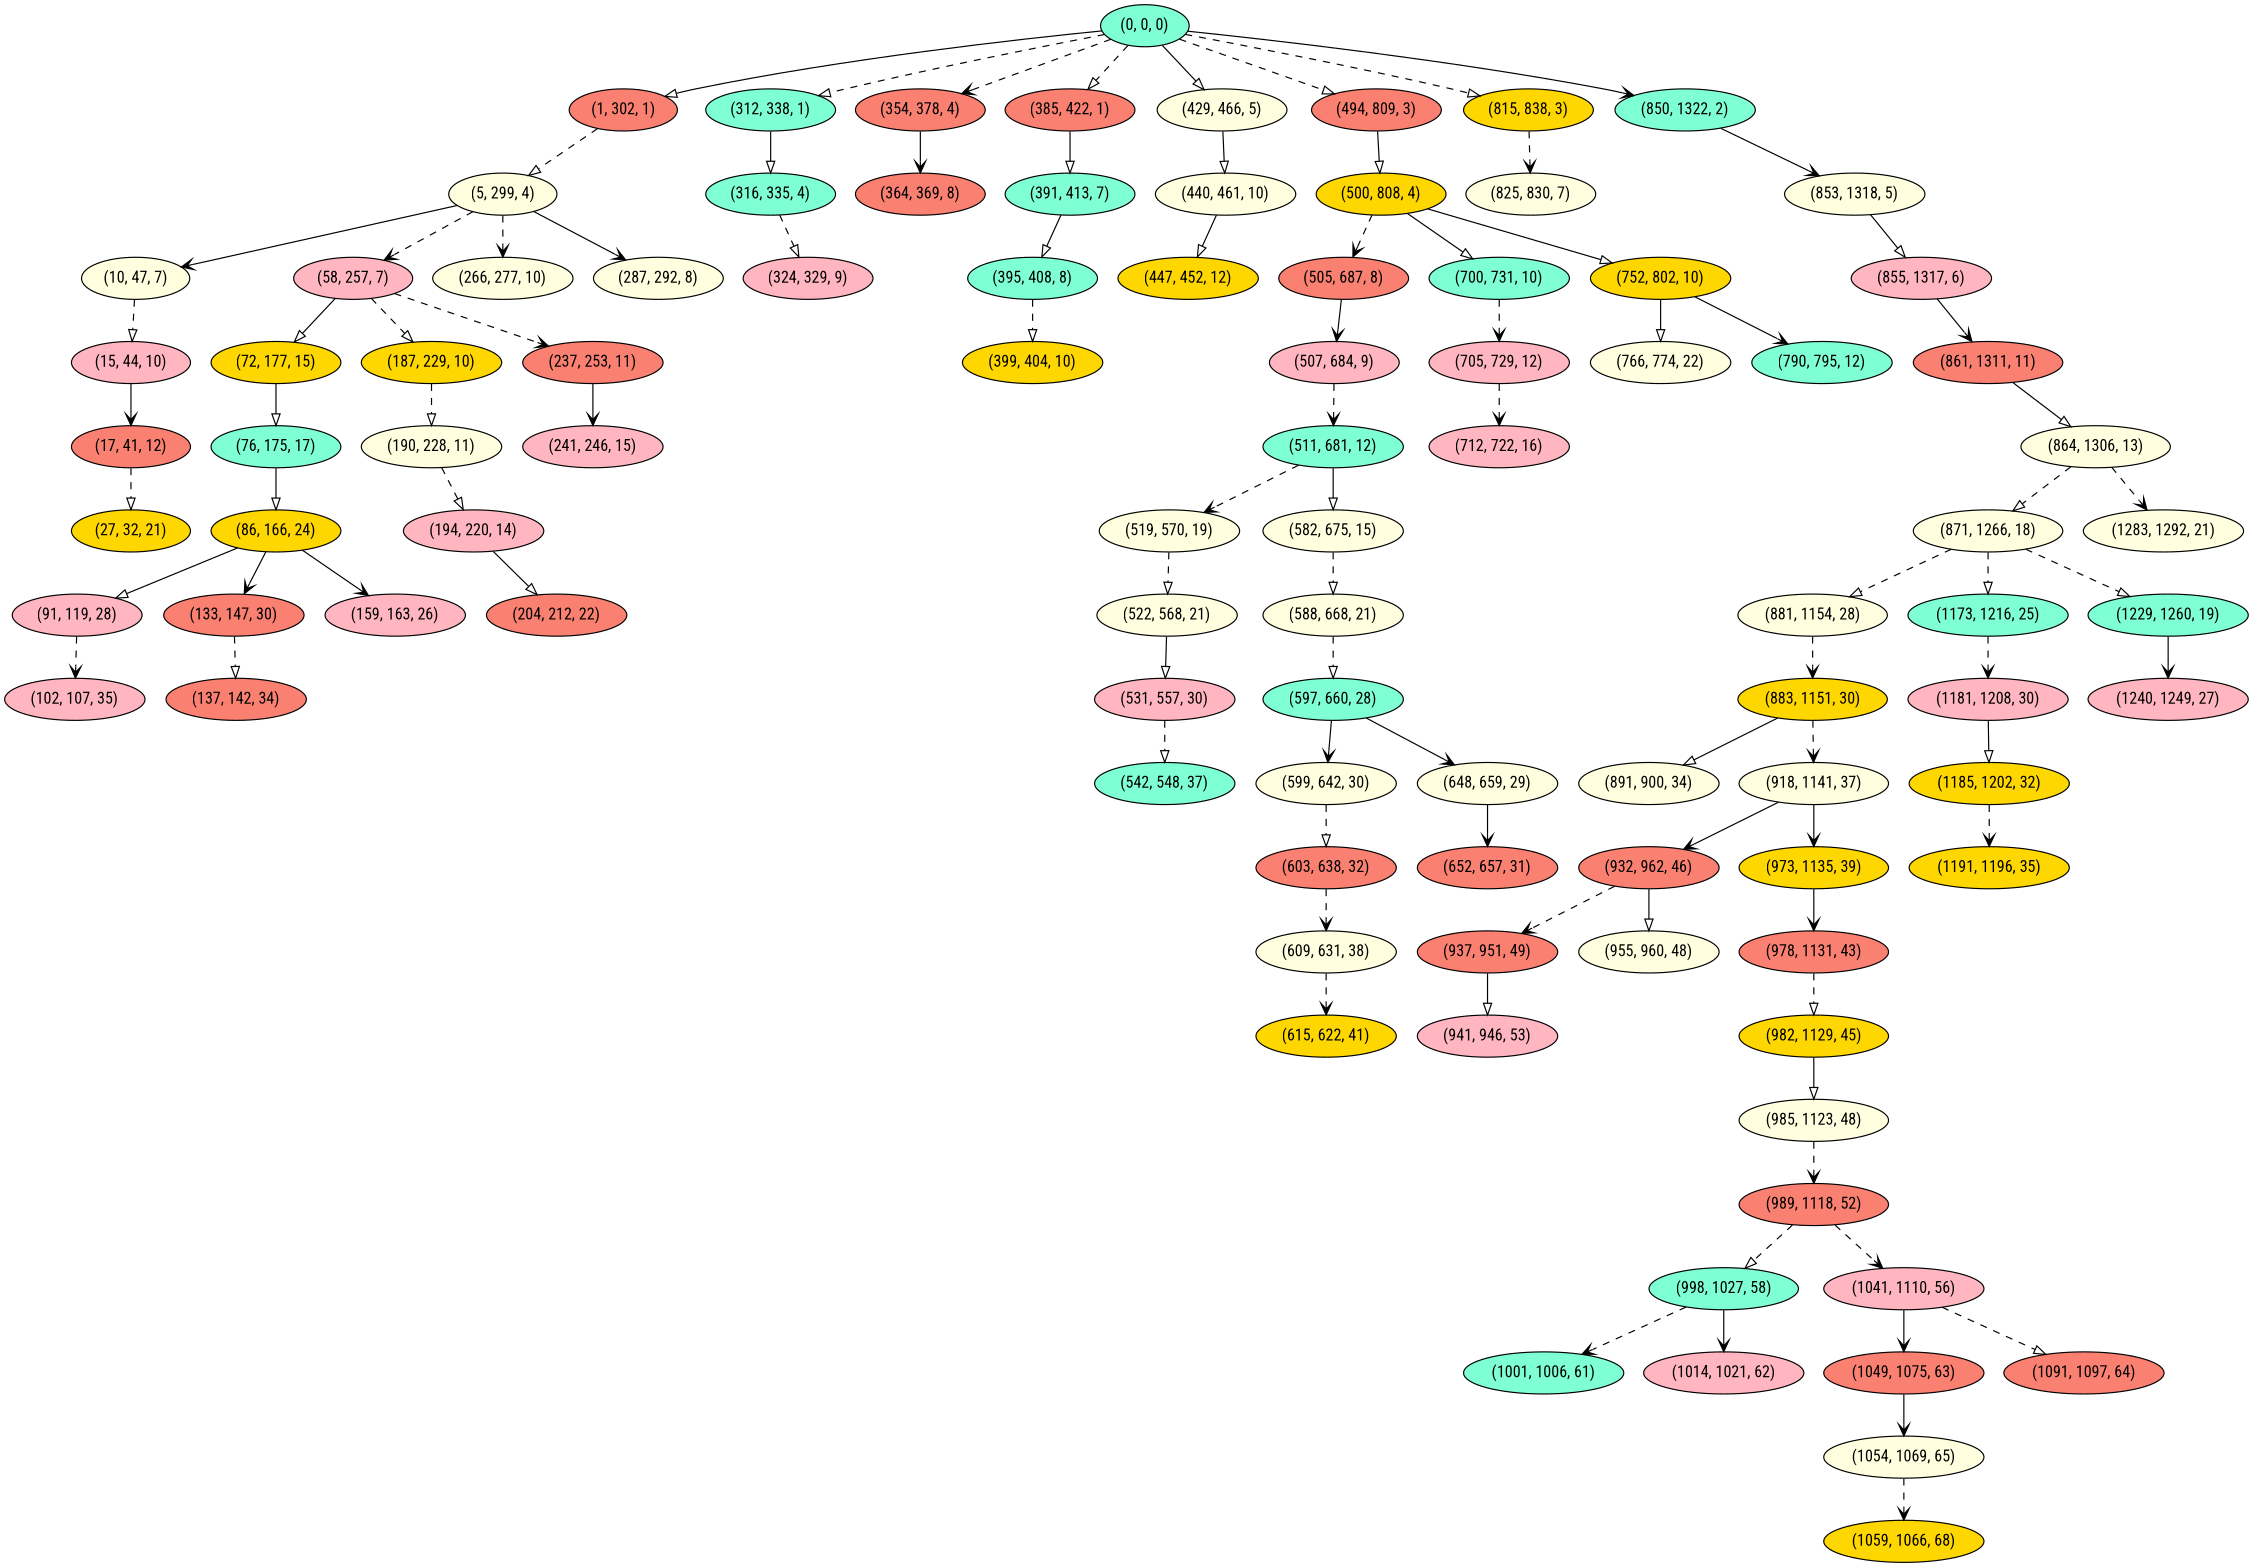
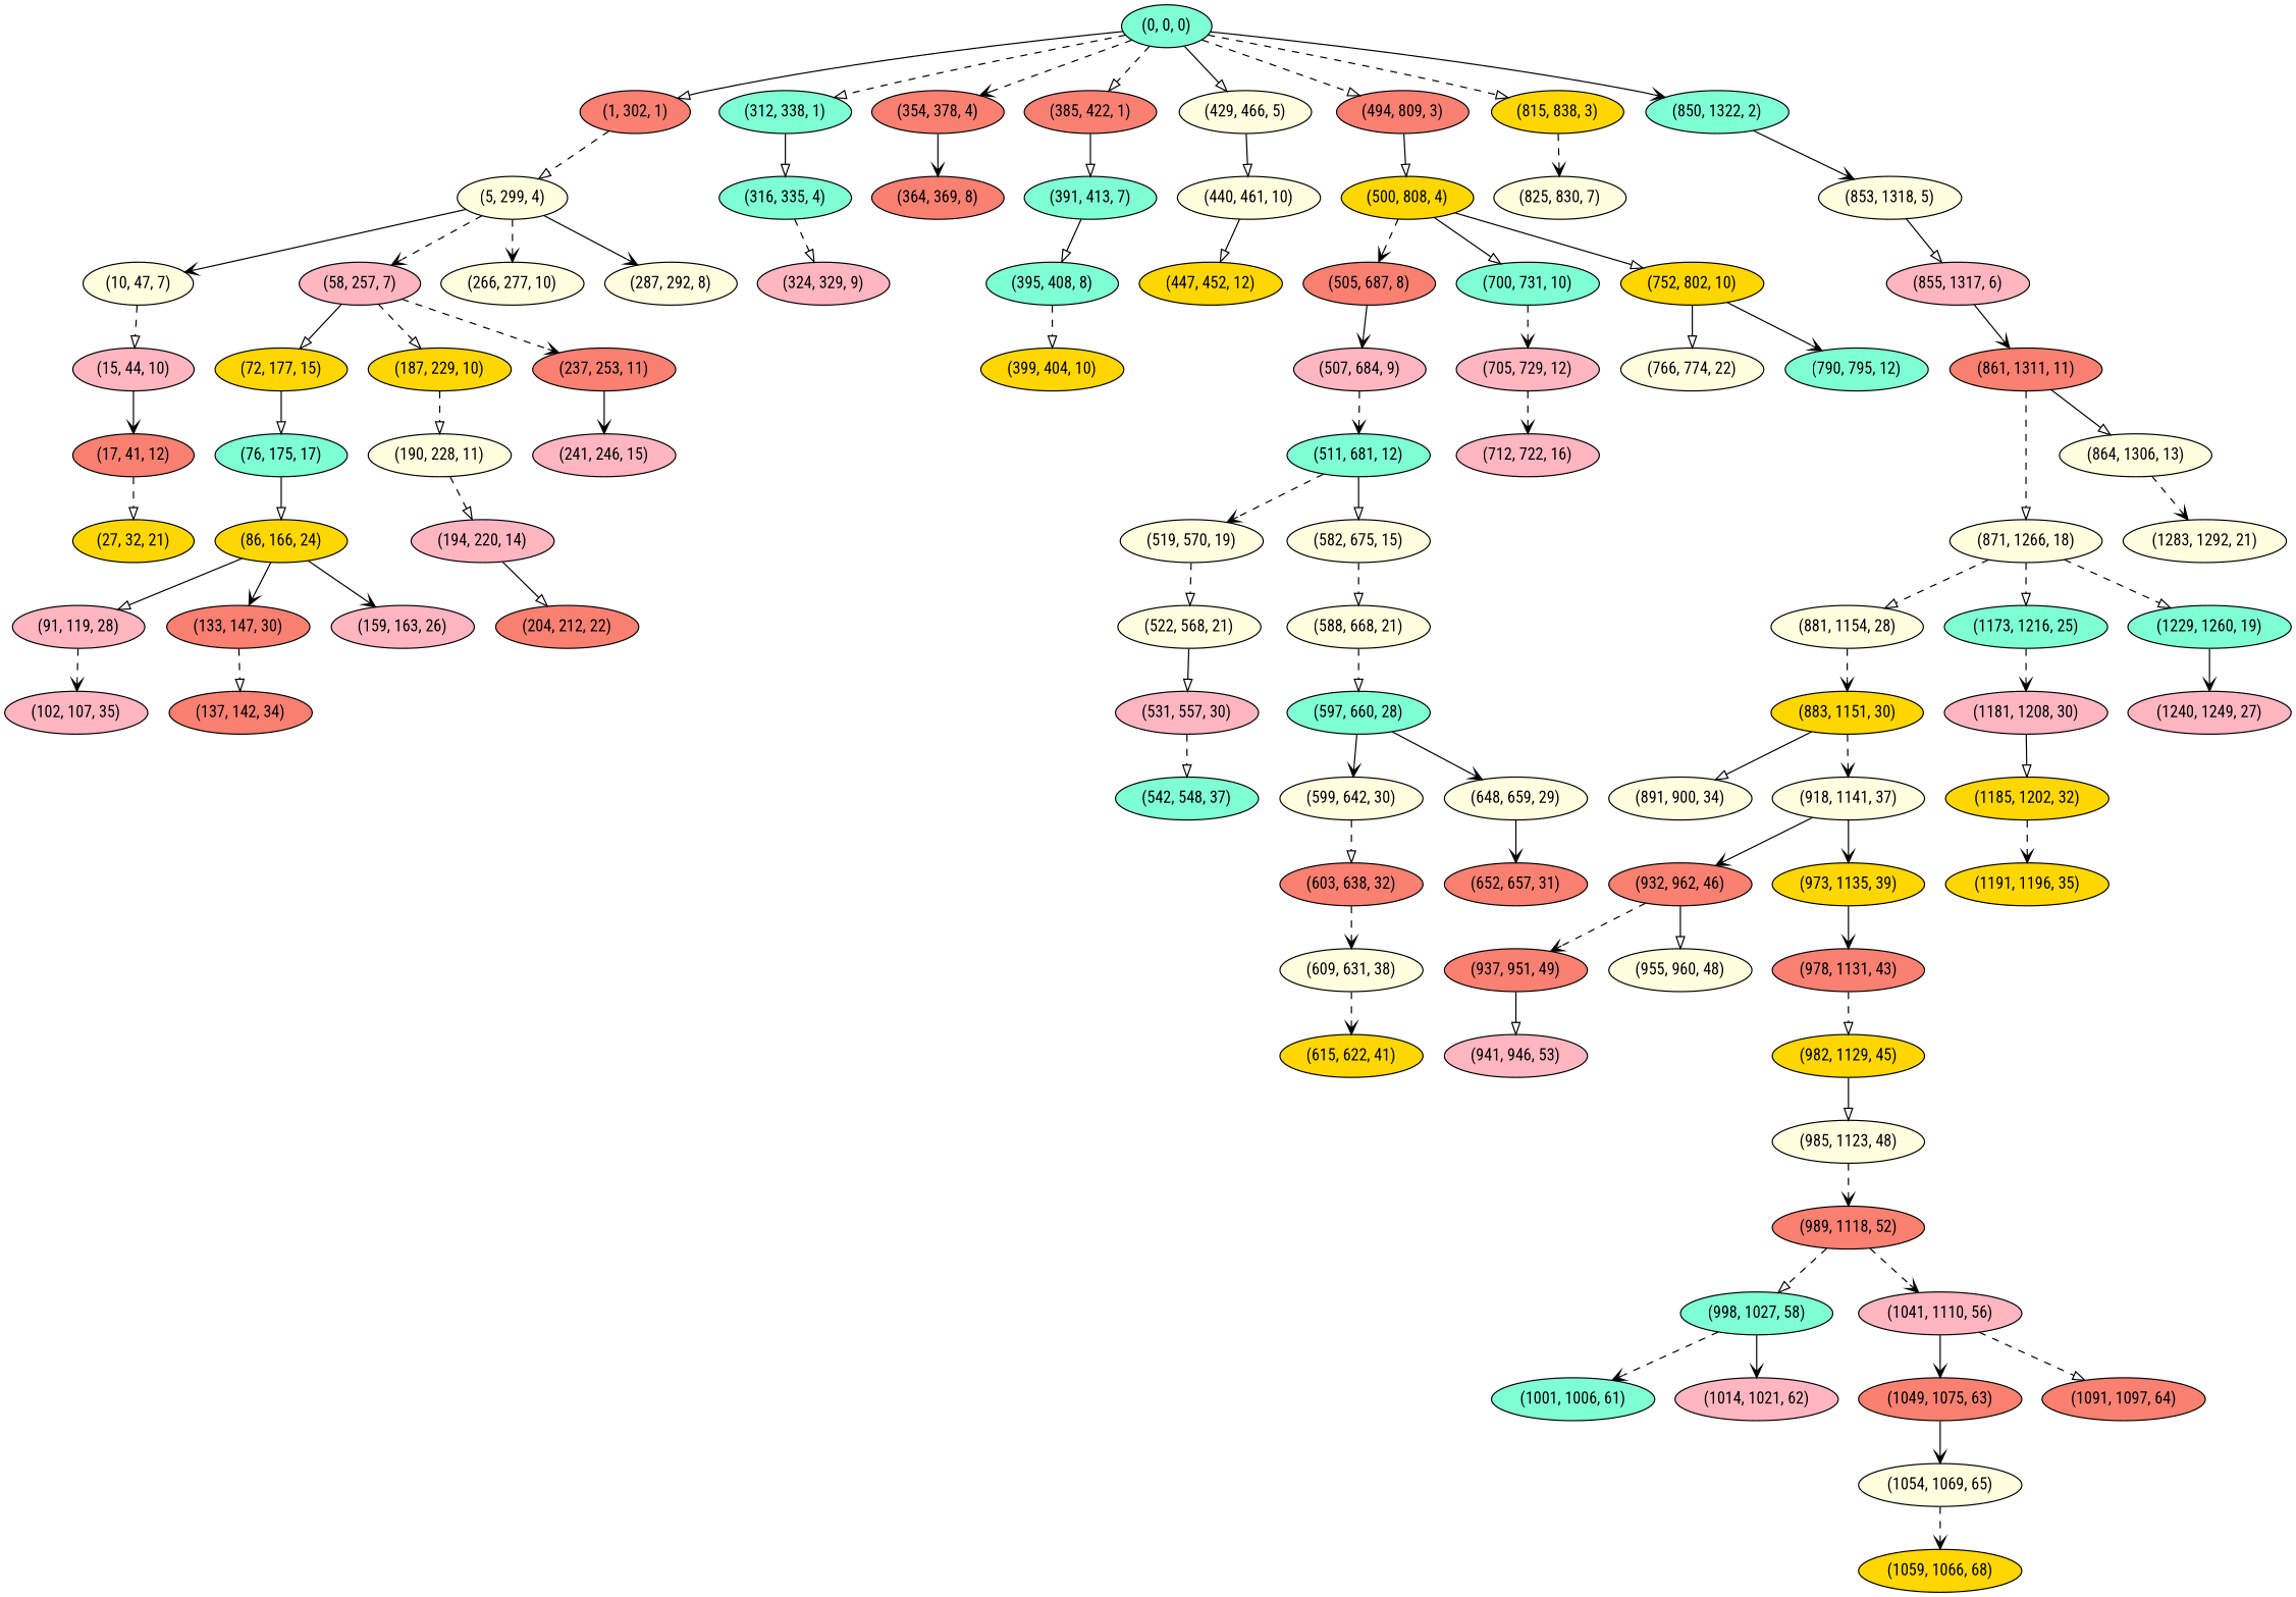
  digraph {
    fontname="Roboto Condensed"
    node [fillcolor=lightyellow fontname="Roboto Condensed" style=filled]
    edge [arrowhead=onormal fontname="Roboto Condensed" style=dashed]
    "(0, 0, 0)" [fillcolor=aquamarine]
    "(1, 302, 1)" [fillcolor=salmon]
    "(312, 338, 1)" [fillcolor=aquamarine]
    "(354, 378, 4)" [fillcolor=salmon]
    "(385, 422, 1)" [fillcolor=salmon]
    "(429, 466, 5)"
    "(494, 809, 3)" [fillcolor=salmon]
    "(815, 838, 3)" [fillcolor=gold]
    "(850, 1322, 2)" [fillcolor=aquamarine]
    "(5, 299, 4)"
    "(316, 335, 4)" [fillcolor=aquamarine]
    "(364, 369, 8)" [fillcolor=salmon]
    "(391, 413, 7)" [fillcolor=aquamarine]
    "(440, 461, 10)"
    "(500, 808, 4)" [fillcolor=gold]
    "(825, 830, 7)"
    "(853, 1318, 5)"
    "(10, 47, 7)"
    "(58, 257, 7)" [fillcolor=lightpink]
    "(266, 277, 10)"
    "(287, 292, 8)"
    "(15, 44, 10)" [fillcolor=lightpink]
    "(72, 177, 15)" [fillcolor=gold]
    "(187, 229, 10)" [fillcolor=gold]
    "(237, 253, 11)" [fillcolor=salmon]
    "(17, 41, 12)" [fillcolor=salmon]
    "(27, 32, 21)" [fillcolor=gold]
    "(76, 175, 17)" [fillcolor=aquamarine]
    "(190, 228, 11)"
    "(241, 246, 15)" [fillcolor=lightpink]
    "(86, 166, 24)" [fillcolor=gold]
    "(91, 119, 28)" [fillcolor=lightpink]
    "(133, 147, 30)" [fillcolor=salmon]
    "(159, 163, 26)" [fillcolor=lightpink]
    "(102, 107, 35)" [fillcolor=lightpink]
    "(137, 142, 34)" [fillcolor=salmon]
    "(194, 220, 14)" [fillcolor=lightpink]
    "(204, 212, 22)" [fillcolor=salmon]
    "(324, 329, 9)" [fillcolor=lightpink]
    "(395, 408, 8)" [fillcolor=aquamarine]
    "(399, 404, 10)" [fillcolor=gold]
    "(447, 452, 12)" [fillcolor=gold]
    "(505, 687, 8)" [fillcolor=salmon]
    "(700, 731, 10)" [fillcolor=aquamarine]
    "(752, 802, 10)" [fillcolor=gold]
    "(507, 684, 9)" [fillcolor=lightpink]
    "(705, 729, 12)" [fillcolor=lightpink]
    "(766, 774, 22)"
    "(790, 795, 12)" [fillcolor=aquamarine]
    "(511, 681, 12)" [fillcolor=aquamarine]
    "(519, 570, 19)"
    "(582, 675, 15)"
    "(522, 568, 21)"
    "(588, 668, 21)"
    "(531, 557, 30)" [fillcolor=lightpink]
    "(542, 548, 37)" [fillcolor=aquamarine]
    "(597, 660, 28)" [fillcolor=aquamarine]
    "(599, 642, 30)"
    "(648, 659, 29)"
    "(603, 638, 32)" [fillcolor=salmon]
    "(652, 657, 31)" [fillcolor=salmon]
    "(609, 631, 38)"
    "(615, 622, 41)" [fillcolor=gold]
    "(712, 722, 16)" [fillcolor=lightpink]
    "(855, 1317, 6)" [fillcolor=lightpink]
    "(861, 1311, 11)" [fillcolor=salmon]
    "(864, 1306, 13)"
    "(871, 1266, 18)"
    "(1283, 1292, 21)"
    "(881, 1154, 28)"
    "(1173, 1216, 25)" [fillcolor=aquamarine]
    "(1229, 1260, 19)" [fillcolor=aquamarine]
    "(883, 1151, 30)" [fillcolor=gold]
    "(1181, 1208, 30)" [fillcolor=lightpink]
    "(1240, 1249, 27)" [fillcolor=lightpink]
    "(891, 900, 34)"
    "(918, 1141, 37)"
    "(932, 962, 46)" [fillcolor=salmon]
    "(973, 1135, 39)" [fillcolor=gold]
    "(937, 951, 49)" [fillcolor=salmon]
    "(955, 960, 48)"
    "(978, 1131, 43)" [fillcolor=salmon]
    "(941, 946, 53)" [fillcolor=lightpink]
    "(982, 1129, 45)" [fillcolor=gold]
    "(985, 1123, 48)"
    "(989, 1118, 52)" [fillcolor=salmon]
    "(998, 1027, 58)" [fillcolor=aquamarine]
    "(1041, 1110, 56)" [fillcolor=lightpink]
    "(1001, 1006, 61)" [fillcolor=aquamarine]
    "(1014, 1021, 62)" [fillcolor=lightpink]
    "(1049, 1075, 63)" [fillcolor=salmon]
    "(1091, 1097, 64)" [fillcolor=salmon]
    "(1054, 1069, 65)"
    "(1059, 1066, 68)" [fillcolor=gold]
    "(1185, 1202, 32)" [fillcolor=gold]
    "(1191, 1196, 35)" [fillcolor=gold]
    "(0, 0, 0)" -> "(1, 302, 1)" [style=solid]
    "(0, 0, 0)" -> "(312, 338, 1)"
    "(0, 0, 0)" -> "(354, 378, 4)" [arrowhead=vee]
    "(0, 0, 0)" -> "(385, 422, 1)"
    "(0, 0, 0)" -> "(429, 466, 5)" [style=solid]
    "(0, 0, 0)" -> "(494, 809, 3)"
    "(0, 0, 0)" -> "(815, 838, 3)"
    "(0, 0, 0)" -> "(850, 1322, 2)" [arrowhead=vee style=solid]
    "(1, 302, 1)" -> "(5, 299, 4)"
    "(312, 338, 1)" -> "(316, 335, 4)" [style=solid]
    "(354, 378, 4)" -> "(364, 369, 8)" [arrowhead=vee style=solid]
    "(385, 422, 1)" -> "(391, 413, 7)" [style=solid]
    "(429, 466, 5)" -> "(440, 461, 10)" [style=solid]
    "(494, 809, 3)" -> "(500, 808, 4)" [style=solid]
    "(815, 838, 3)" -> "(825, 830, 7)" [arrowhead=vee]
    "(850, 1322, 2)" -> "(853, 1318, 5)" [arrowhead=vee style=solid]
    "(5, 299, 4)" -> "(10, 47, 7)" [arrowhead=vee style=solid]
    "(5, 299, 4)" -> "(58, 257, 7)" [arrowhead=vee]
    "(5, 299, 4)" -> "(266, 277, 10)" [arrowhead=vee]
    "(5, 299, 4)" -> "(287, 292, 8)" [arrowhead=vee style=solid]
    "(316, 335, 4)" -> "(324, 329, 9)"
    "(391, 413, 7)" -> "(395, 408, 8)" [style=solid]
    "(440, 461, 10)" -> "(447, 452, 12)" [style=solid]
    "(500, 808, 4)" -> "(505, 687, 8)" [arrowhead=vee]
    "(500, 808, 4)" -> "(700, 731, 10)" [style=solid]
    "(500, 808, 4)" -> "(752, 802, 10)" [style=solid]
    "(853, 1318, 5)" -> "(855, 1317, 6)" [style=solid]
    "(10, 47, 7)" -> "(15, 44, 10)"
    "(58, 257, 7)" -> "(72, 177, 15)" [style=solid]
    "(58, 257, 7)" -> "(187, 229, 10)"
    "(58, 257, 7)" -> "(237, 253, 11)" [arrowhead=vee]
    "(15, 44, 10)" -> "(17, 41, 12)" [arrowhead=vee style=solid]
    "(72, 177, 15)" -> "(76, 175, 17)" [style=solid]
    "(187, 229, 10)" -> "(190, 228, 11)"
    "(237, 253, 11)" -> "(241, 246, 15)" [arrowhead=vee style=solid]
    "(17, 41, 12)" -> "(27, 32, 21)"
    "(76, 175, 17)" -> "(86, 166, 24)" [style=solid]
    "(190, 228, 11)" -> "(194, 220, 14)"
    "(86, 166, 24)" -> "(91, 119, 28)" [style=solid]
    "(86, 166, 24)" -> "(133, 147, 30)" [arrowhead=vee style=solid]
    "(86, 166, 24)" -> "(159, 163, 26)" [arrowhead=vee style=solid]
    "(91, 119, 28)" -> "(102, 107, 35)" [arrowhead=vee]
    "(133, 147, 30)" -> "(137, 142, 34)"
    "(194, 220, 14)" -> "(204, 212, 22)" [style=solid]
    "(395, 408, 8)" -> "(399, 404, 10)"
    "(505, 687, 8)" -> "(507, 684, 9)" [arrowhead=vee style=solid]
    "(700, 731, 10)" -> "(705, 729, 12)" [arrowhead=vee]
    "(752, 802, 10)" -> "(766, 774, 22)" [style=solid]
    "(752, 802, 10)" -> "(790, 795, 12)" [arrowhead=vee style=solid]
    "(507, 684, 9)" -> "(511, 681, 12)" [arrowhead=vee]
    "(705, 729, 12)" -> "(712, 722, 16)" [arrowhead=vee]
    "(511, 681, 12)" -> "(519, 570, 19)" [arrowhead=vee]
    "(511, 681, 12)" -> "(582, 675, 15)" [style=solid]
    "(519, 570, 19)" -> "(522, 568, 21)"
    "(582, 675, 15)" -> "(588, 668, 21)"
    "(522, 568, 21)" -> "(531, 557, 30)" [style=solid]
    "(588, 668, 21)" -> "(597, 660, 28)"
    "(531, 557, 30)" -> "(542, 548, 37)"
    "(597, 660, 28)" -> "(599, 642, 30)" [arrowhead=vee style=solid]
    "(597, 660, 28)" -> "(648, 659, 29)" [arrowhead=vee style=solid]
    "(599, 642, 30)" -> "(603, 638, 32)"
    "(648, 659, 29)" -> "(652, 657, 31)" [arrowhead=vee style=solid]
    "(603, 638, 32)" -> "(609, 631, 38)" [arrowhead=vee]
    "(609, 631, 38)" -> "(615, 622, 41)" [arrowhead=vee]
    "(855, 1317, 6)" -> "(861, 1311, 11)" [arrowhead=vee style=solid]
    "(861, 1311, 11)" -> "(864, 1306, 13)" [style=solid]
-   "(864, 1306, 13)" -> "(871, 1266, 18)"
+   "(861, 1311, 11)" -> "(871, 1266, 18)"
    "(864, 1306, 13)" -> "(1283, 1292, 21)" [arrowhead=vee]
    "(871, 1266, 18)" -> "(881, 1154, 28)"
    "(871, 1266, 18)" -> "(1173, 1216, 25)"
    "(871, 1266, 18)" -> "(1229, 1260, 19)"
    "(881, 1154, 28)" -> "(883, 1151, 30)" [arrowhead=vee]
    "(1173, 1216, 25)" -> "(1181, 1208, 30)" [arrowhead=vee]
    "(1229, 1260, 19)" -> "(1240, 1249, 27)" [arrowhead=vee style=solid]
    "(883, 1151, 30)" -> "(891, 900, 34)" [style=solid]
    "(883, 1151, 30)" -> "(918, 1141, 37)" [arrowhead=vee]
    "(1181, 1208, 30)" -> "(1185, 1202, 32)" [style=solid]
    "(918, 1141, 37)" -> "(932, 962, 46)" [arrowhead=vee style=solid]
    "(918, 1141, 37)" -> "(973, 1135, 39)" [arrowhead=vee style=solid]
    "(932, 962, 46)" -> "(937, 951, 49)" [arrowhead=vee]
    "(932, 962, 46)" -> "(955, 960, 48)" [style=solid]
    "(973, 1135, 39)" -> "(978, 1131, 43)" [arrowhead=vee style=solid]
    "(937, 951, 49)" -> "(941, 946, 53)" [style=solid]
    "(978, 1131, 43)" -> "(982, 1129, 45)"
    "(982, 1129, 45)" -> "(985, 1123, 48)" [style=solid]
    "(985, 1123, 48)" -> "(989, 1118, 52)" [arrowhead=vee]
    "(989, 1118, 52)" -> "(998, 1027, 58)"
    "(989, 1118, 52)" -> "(1041, 1110, 56)" [arrowhead=vee]
    "(998, 1027, 58)" -> "(1001, 1006, 61)" [arrowhead=vee]
    "(998, 1027, 58)" -> "(1014, 1021, 62)" [arrowhead=vee style=solid]
    "(1041, 1110, 56)" -> "(1049, 1075, 63)" [arrowhead=vee style=solid]
    "(1041, 1110, 56)" -> "(1091, 1097, 64)"
    "(1049, 1075, 63)" -> "(1054, 1069, 65)" [arrowhead=vee style=solid]
    "(1054, 1069, 65)" -> "(1059, 1066, 68)" [arrowhead=vee]
    "(1185, 1202, 32)" -> "(1191, 1196, 35)" [arrowhead=vee]
  }
